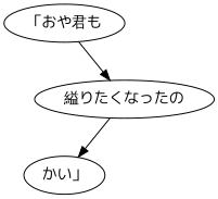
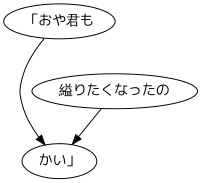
  digraph {
    fontname="DejaVu Sans Mono"
    node [fontname="DejaVu Sans Mono"]
    edge [fontname="DejaVu Sans Mono"]
    n1 [label="「おや君も"]
    n2 [label="かい」"]
    n3 [label="縊りたくなったの"]
-   n1 -> n3
+   n1 -> n2
    n3 -> n2
  }
